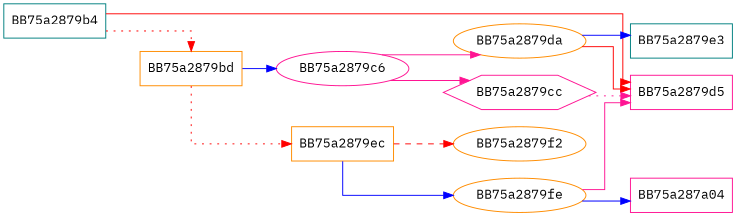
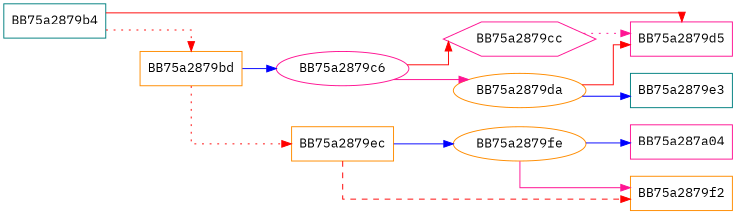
  digraph {
    fontname="IBM Plex Mono"
    rankdir=LR
    splines=ortho
    node [color=darkorange fontname="IBM Plex Mono" shape=box]
    edge [color=red fontname="IBM Plex Mono" style=solid]
    BB75a2879b4 [color=teal]
    BB75a2879d5 [color=deeppink]
    BB75a2879bd
    BB75a2879ec
    BB75a2879c6 [color=deeppink shape=ellipse]
    BB75a2879fe [shape=ellipse]
-   BB75a2879f2 [shape=ellipse]
+   BB75a2879f2
    BB75a2879da [shape=ellipse]
    BB75a2879cc [color=deeppink shape=hexagon]
    BB75a287a04 [color=deeppink]
    BB75a2879e3 [color=teal]
    BB75a2879b4 -> BB75a2879d5
    BB75a2879b4 -> BB75a2879bd [style=dotted]
    BB75a2879bd -> BB75a2879ec [style=dotted]
    BB75a2879bd -> BB75a2879c6 [color=blue]
    BB75a2879ec -> BB75a2879fe [color=blue]
    BB75a2879ec -> BB75a2879f2 [style=dashed]
    BB75a2879c6 -> BB75a2879da [color=deeppink]
-   BB75a2879c6 -> BB75a2879cc [color=deeppink]
-   BB75a2879fe -> BB75a2879d5 [color=deeppink]
+   BB75a2879c6 -> BB75a2879cc
+   BB75a2879fe -> BB75a2879f2 [color=deeppink]
    BB75a2879fe -> BB75a287a04 [color=blue]
    BB75a2879da -> BB75a2879d5
    BB75a2879da -> BB75a2879e3 [color=blue]
    BB75a2879cc -> BB75a2879d5 [color=deeppink style=dotted]
  }
